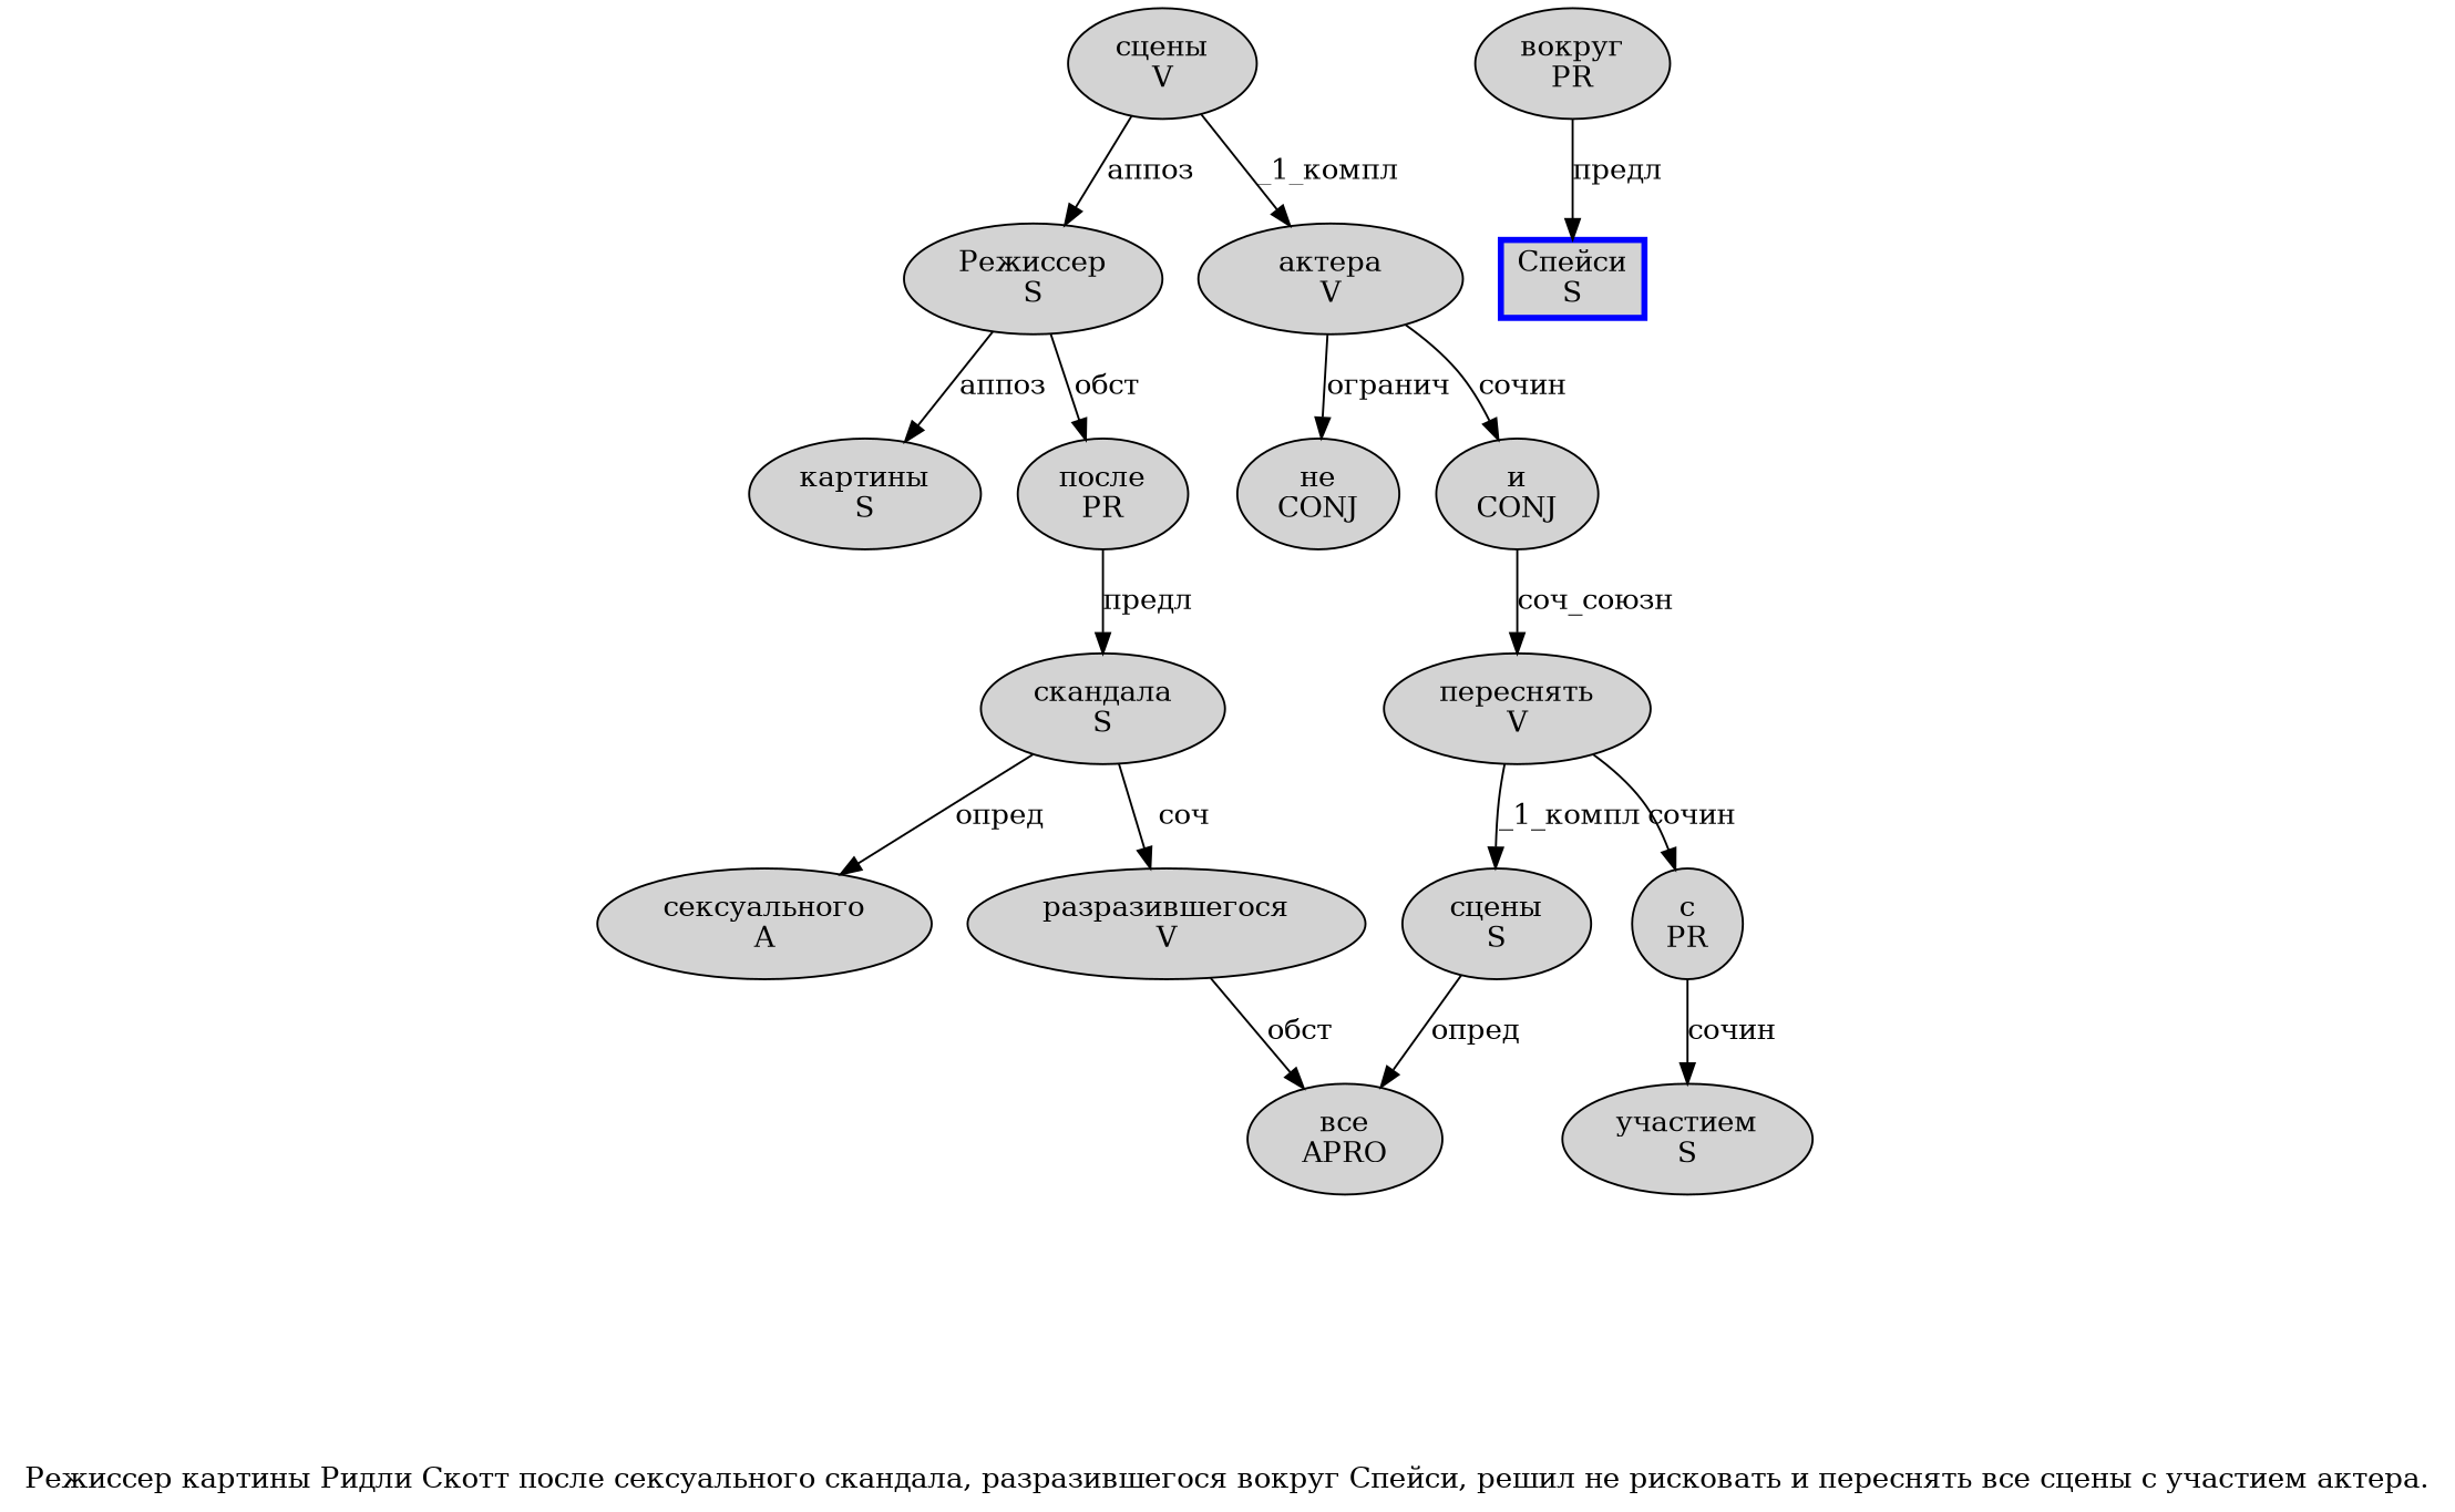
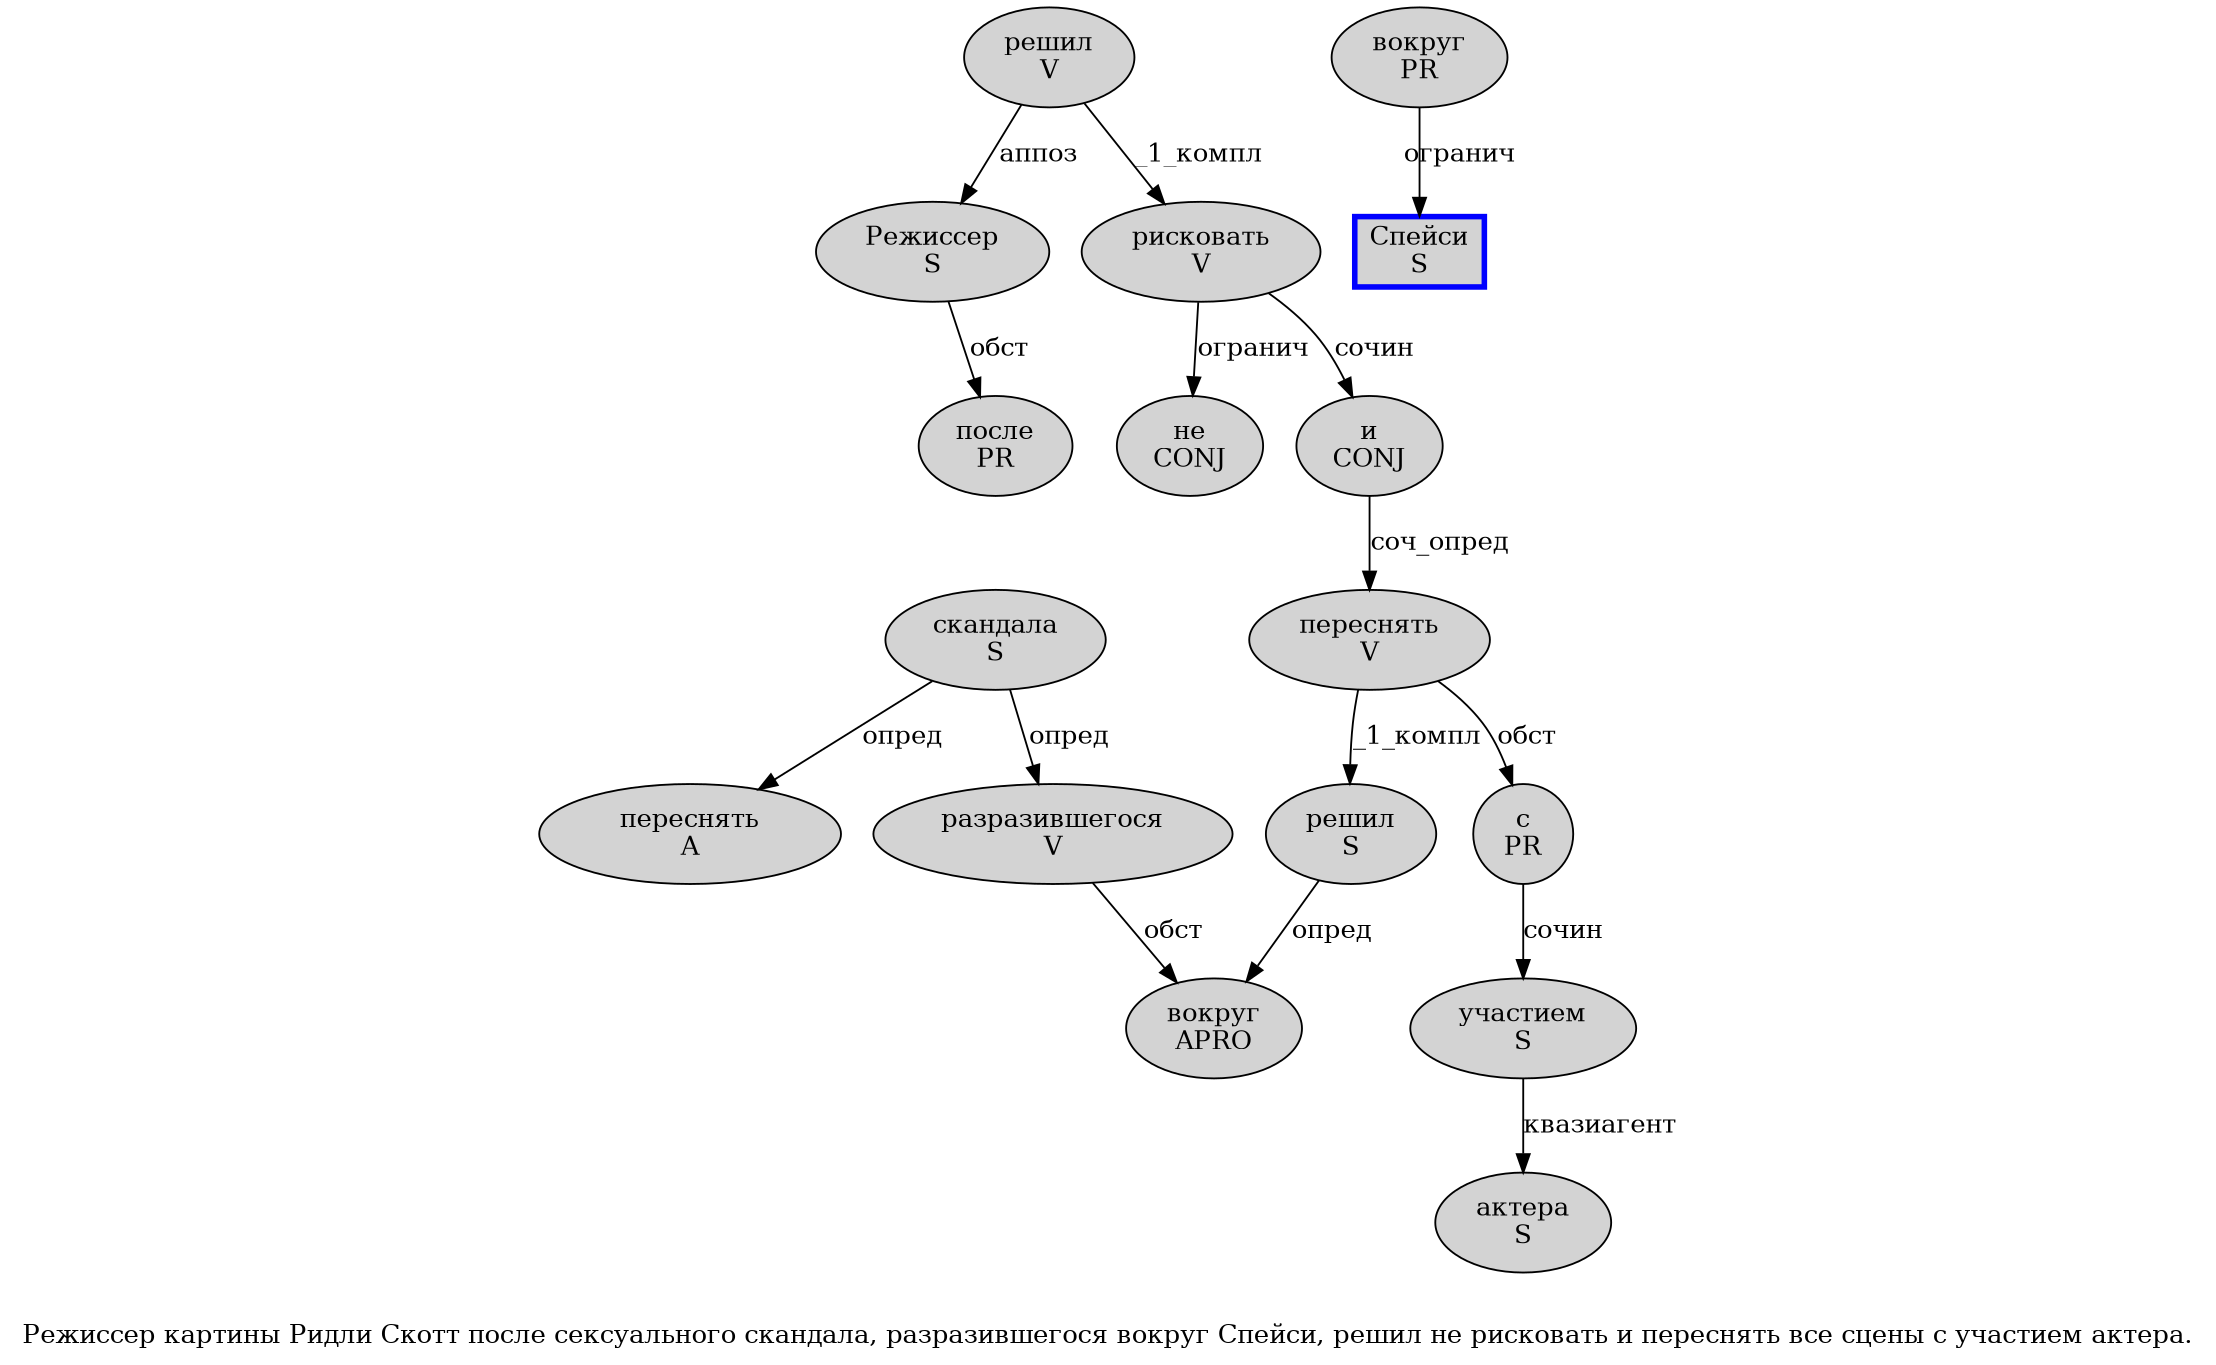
  digraph {
    label="Режиссер картины Ридли Скотт после сексуального скандала, разразившегося вокруг Спейси, решил не рисковать и переснять все сцены с участием актера."
    node [fillcolor=lightgray penwidth=1 shape=ellipse style=filled]
    n1 [label="Режиссер\nS"]
-   n2 [label="картины\nS"]
    n3 [label="после\nPR"]
    n4 [label="скандала\nS"]
-   n5 [label="сексуального\nA"]
+   n5 [label="переснять\nA"]
    n6 [label="разразившегося\nV"]
-   n7 [label="все\nAPRO"]
+   n7 [label="вокруг\nAPRO"]
    n8 [label="вокруг\nPR"]
    n9 [color=blue label="Спейси\nS" penwidth=3 shape=box]
-   n10 [label="сцены\nV"]
-   n11 [label="актера\nV"]
+   n10 [label="решил\nV"]
+   n11 [label="рисковать\nV"]
    n12 [label="не\nCONJ"]
    n13 [label="и\nCONJ"]
    n14 [label="переснять\nV"]
-   n15 [label="сцены\nS"]
+   n15 [label="решил\nS"]
    n16 [label="с\nPR"]
    n17 [label="участием\nS"]
-   n1 -> n2 [label="аппоз"]
+   n18 [label="актера\nS"]
    n1 -> n3 [label="обст"]
-   n3 -> n4 [label="предл"]
    n4 -> n5 [label="опред"]
-   n4 -> n6 [label="соч"]
+   n4 -> n6 [label="опред"]
    n6 -> n7 [label="обст"]
-   n8 -> n9 [label="предл"]
+   n8 -> n9 [label="огранич"]
    n10 -> n1 [label="аппоз"]
    n10 -> n11 [label="_1_компл"]
    n11 -> n12 [label="огранич"]
    n11 -> n13 [label="сочин"]
-   n13 -> n14 [label="соч_союзн"]
+   n13 -> n14 [label="соч_опред"]
    n14 -> n15 [label="_1_компл"]
-   n14 -> n16 [label="сочин"]
+   n14 -> n16 [label="обст"]
    n15 -> n7 [label="опред"]
    n16 -> n17 [label="сочин"]
+   n17 -> n18 [label="квазиагент"]
  }
